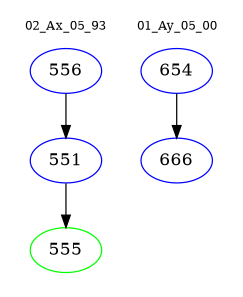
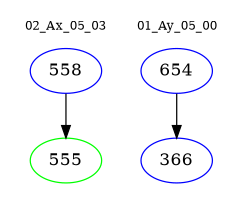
  digraph {
    node [color=blue]
    edge [color=black]
-   n1 [label=556]
    n2 [color=green label=555]
-   n3 [label=551]
+   n3 [label=558]
    n4 [label=654]
-   n5 [label=666]
+   n5 [label=366]
    subgraph cluster_1 {
      color=white
      fontsize=10
-     label="02_Ax_05_93"
-     n1
+     label="02_Ax_05_03"
      n2
      n3
    }
    subgraph cluster_2 {
      color=white
      fontsize=10
      label="01_Ay_05_00"
      n4
      n5
    }
-   n1 -> n3
    n3 -> n2
    n4 -> n5
  }
